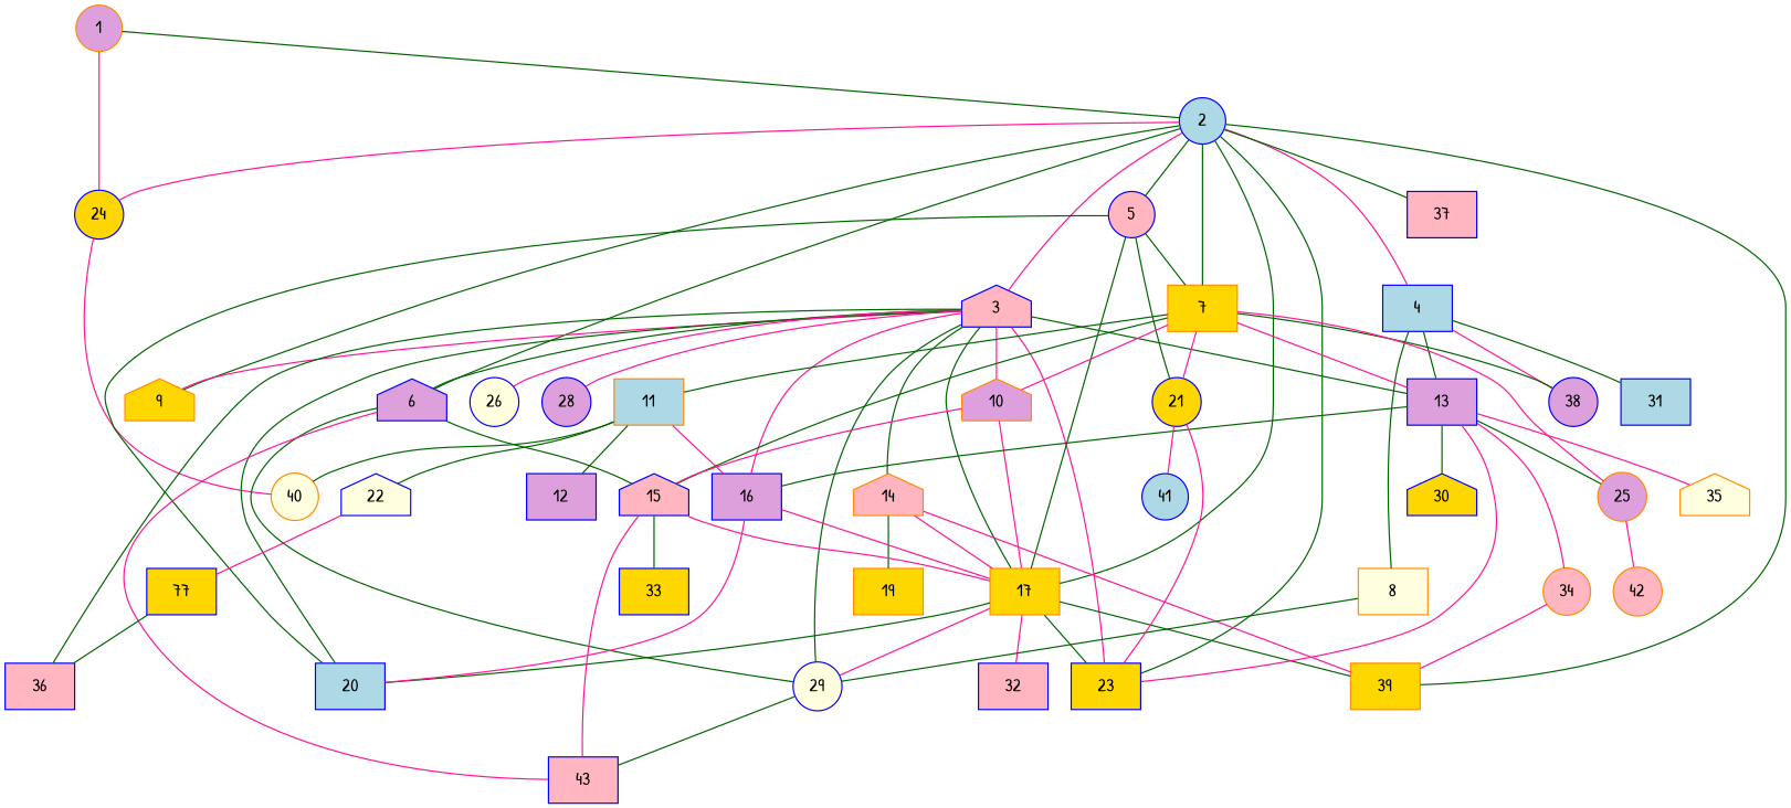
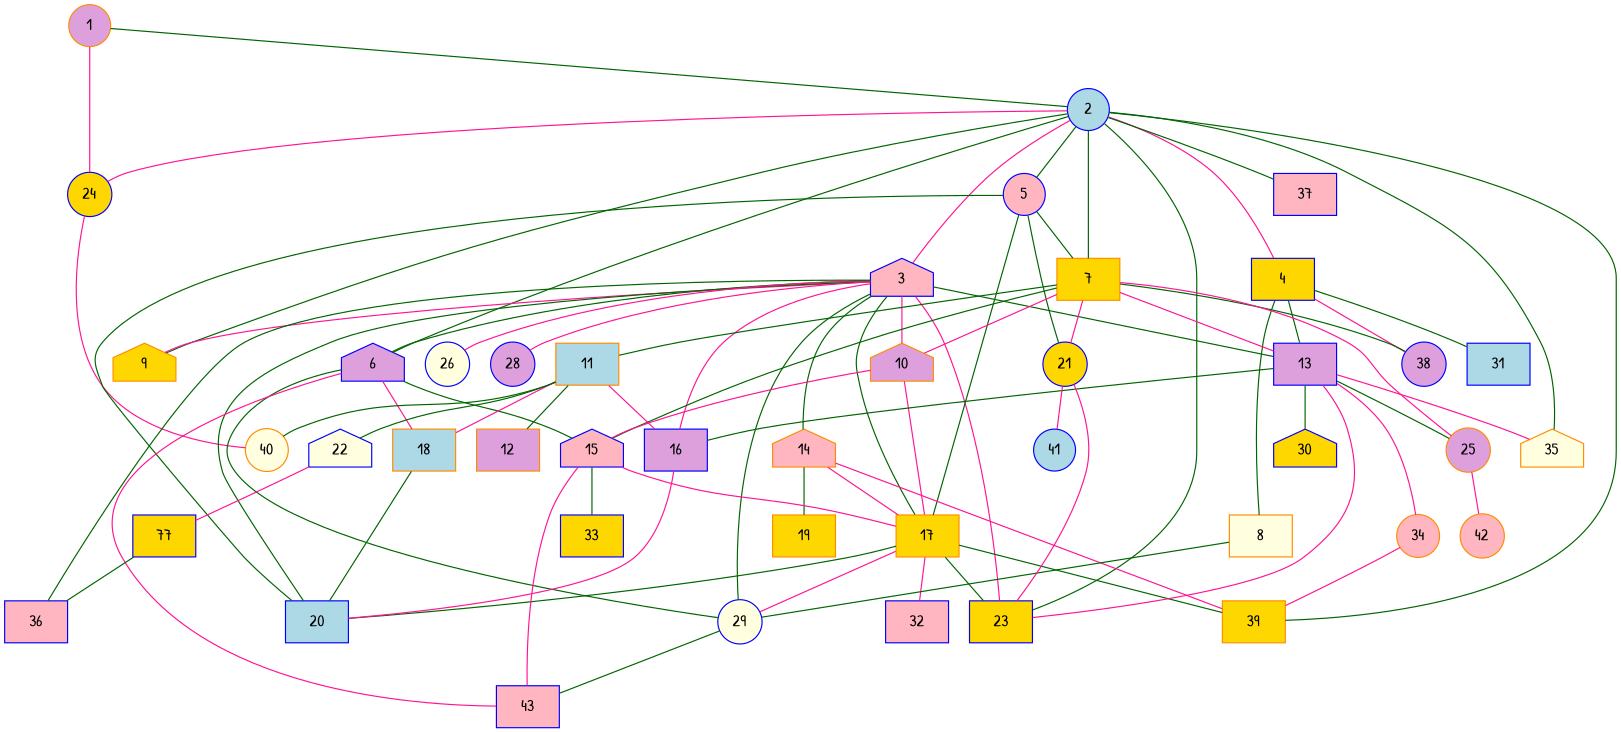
  graph {
    fontname="Patrick Hand"
    node [color=blue fillcolor=gold fontname="Patrick Hand" shape=box style=filled]
    edge [color=darkgreen fontname="Patrick Hand" weight=1.0]
    1 [color=darkorange fillcolor=plum shape=circle]
    2 [fillcolor=lightblue shape=circle]
    24 [shape=circle]
    3 [fillcolor=lightpink shape=house]
-   4 [fillcolor=lightblue]
+   4
    5 [fillcolor=lightpink shape=circle]
    6 [fillcolor=plum shape=house]
    7 [color=darkorange]
    9 [color=darkorange shape=house]
    17 [color=darkorange]
    23
    37 [fillcolor=lightpink]
    39 [color=darkorange]
    40 [color=darkorange fillcolor=lightyellow shape=circle]
    10 [color=darkorange fillcolor=plum shape=house]
    13 [fillcolor=plum]
    14 [color=darkorange fillcolor=lightpink shape=house]
    16 [fillcolor=plum]
    20 [fillcolor=lightblue]
    26 [fillcolor=lightyellow shape=circle]
    28 [fillcolor=plum shape=circle]
    29 [fillcolor=lightyellow shape=circle]
    36 [fillcolor=lightpink]
    8 [color=darkorange fillcolor=lightyellow]
    31 [fillcolor=lightblue]
    38 [fillcolor=plum shape=circle]
    21 [shape=circle]
    15 [fillcolor=lightpink shape=house]
+   18 [color=darkorange fillcolor=lightblue]
    43 [fillcolor=lightpink]
    11 [color=darkorange fillcolor=lightblue]
    25 [color=darkorange fillcolor=plum shape=circle]
    32 [fillcolor=lightpink]
    30 [shape=house]
    34 [color=darkorange fillcolor=lightpink shape=circle]
    35 [color=darkorange fillcolor=lightyellow shape=house]
    19 [color=darkorange]
    41 [fillcolor=lightblue shape=circle]
    33
-   12 [fillcolor=plum]
+   12 [color=darkorange fillcolor=plum]
    22 [fillcolor=lightyellow shape=house]
    42 [color=darkorange fillcolor=lightpink shape=circle]
    n43 [label=77]
    1 -- 2 [weight=2.0]
    1 -- 24 [color=deeppink weight=3.0]
    2 -- 24 [color=deeppink]
    2 -- 3 [color=deeppink]
    2 -- 4 [color=deeppink weight=2.0]
    2 -- 5
    2 -- 6
    2 -- 7 [weight=14.0]
    2 -- 9
-   2 -- 17 [weight=3.0]
+   2 -- 35 [weight=3.0]
    2 -- 23
    2 -- 37
    2 -- 39
    24 -- 40 [color=deeppink]
    3 -- 6
    3 -- 9 [color=deeppink]
    3 -- 17
    3 -- 23 [color=deeppink]
    3 -- 10 [color=deeppink]
    3 -- 13 [weight=9.0]
    3 -- 14
    3 -- 16 [color=deeppink]
    3 -- 20
    3 -- 26 [color=deeppink]
    3 -- 28 [color=deeppink]
    3 -- 29
    3 -- 36
    4 -- 13
    4 -- 8
    4 -- 31
    4 -- 38 [color=deeppink]
    5 -- 7
    5 -- 17
    5 -- 20
    5 -- 21 [weight=2.0]
    6 -- 29
    6 -- 15
+   6 -- 18 [color=deeppink]
    6 -- 43 [color=deeppink]
    7 -- 10 [color=deeppink]
    7 -- 13 [color=deeppink]
    7 -- 38
    7 -- 21 [color=deeppink]
    7 -- 15
    7 -- 11 [weight=3.0]
    7 -- 25 [color=deeppink]
    17 -- 23 [weight=5.0]
    17 -- 39
    17 -- 20
    17 -- 29 [color=deeppink]
    17 -- 32 [color=deeppink weight=2.0]
    10 -- 17 [color=deeppink weight=2.0]
    10 -- 15 [color=deeppink weight=2.0]
    13 -- 23 [color=deeppink]
    13 -- 16
    13 -- 25
    13 -- 30
    13 -- 34 [color=deeppink]
    13 -- 35 [color=deeppink]
    14 -- 17 [color=deeppink]
    14 -- 39 [color=deeppink]
    14 -- 19
-   16 -- 17 [color=deeppink]
    16 -- 20 [color=deeppink]
    29 -- 43
    8 -- 29
    21 -- 23 [color=deeppink]
    21 -- 41 [color=deeppink]
    15 -- 17 [color=deeppink]
    15 -- 43 [color=deeppink]
    15 -- 33 [weight=3.0]
+   18 -- 20
    11 -- 40
    11 -- 16 [color=deeppink]
+   11 -- 18 [color=deeppink weight=4.0]
    11 -- 12
    11 -- 22
    25 -- 42 [color=deeppink]
    34 -- 39 [color=deeppink]
    22 -- n43 [color=deeppink weight=3.0]
    n43 -- 36
  }
